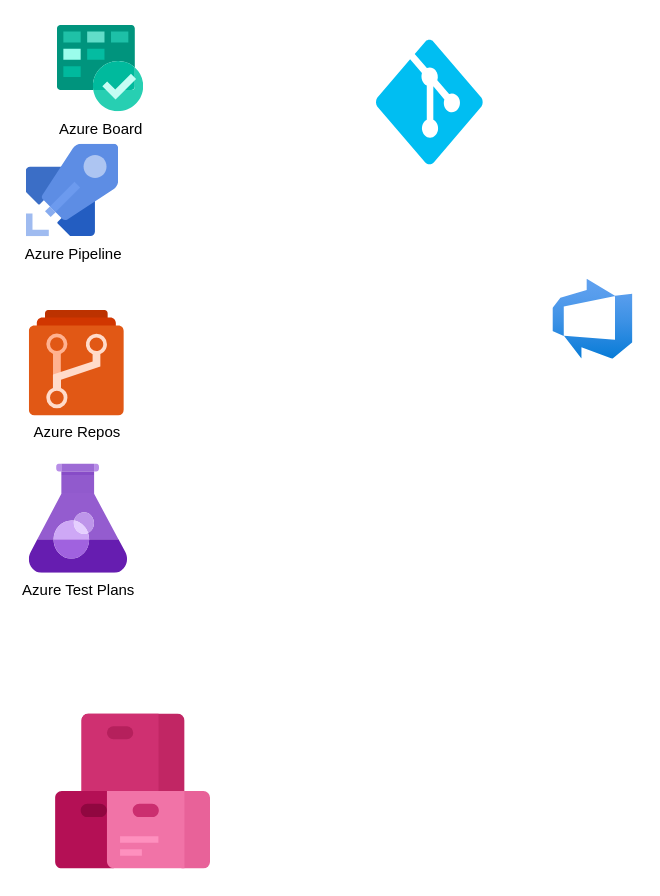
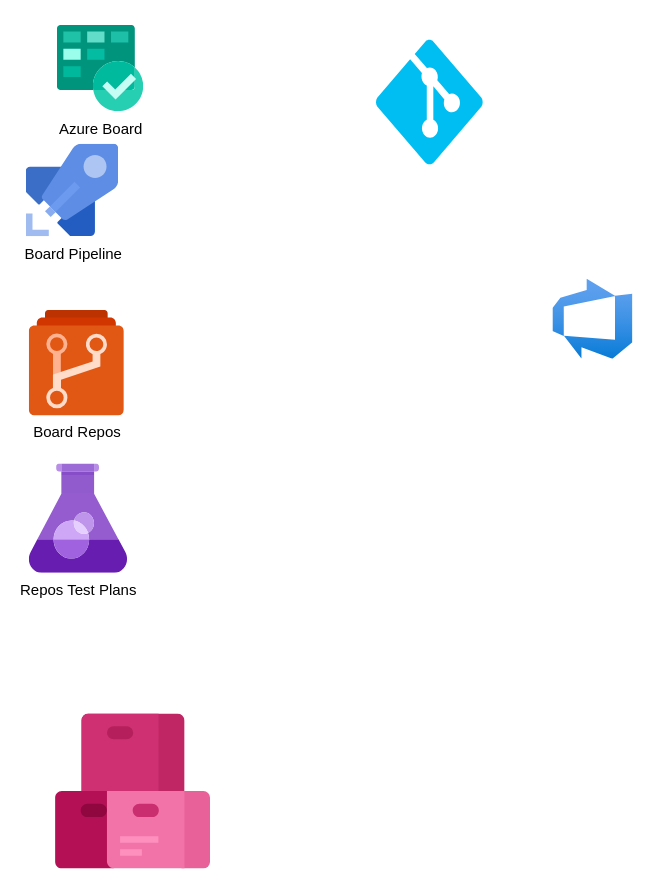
  <mxCell id="0" />
  <mxCell id="1" parent="0" />
  <mxCell id="2" value="Azure Board" style="image;sketch=0;aspect=fixed;html=1;points=[];align=center;fontSize=12;image=img/lib/mscae/Azure_Boards.svg;" vertex="1" parent="1"><mxGeometry x="45.5" y="20" width="69" height="69" as="geometry" /></mxCell>
- <mxCell id="3" value="Azure Pipeline" style="image;sketch=0;aspect=fixed;html=1;points=[];align=center;fontSize=12;image=img/lib/mscae/Azure_Pipelines.svg;" vertex="1" parent="1"><mxGeometry x="20.5" y="115" width="74" height="74" as="geometry" /></mxCell>
- <mxCell id="4" value="Azure Repos" style="image;sketch=0;aspect=fixed;html=1;points=[];align=center;fontSize=12;image=img/lib/mscae/Azure_Repos.svg;" vertex="1" parent="1"><mxGeometry x="23" y="248" width="76" height="84.44" as="geometry" /></mxCell>
+ <mxCell id="3" value="Board Pipeline" style="image;sketch=0;aspect=fixed;html=1;points=[];align=center;fontSize=12;image=img/lib/mscae/Azure_Pipelines.svg;" vertex="1" parent="1"><mxGeometry x="20.5" y="115" width="74" height="74" as="geometry" /></mxCell>
+ <mxCell id="4" value="Board Repos" style="image;sketch=0;aspect=fixed;html=1;points=[];align=center;fontSize=12;image=img/lib/mscae/Azure_Repos.svg;" vertex="1" parent="1"><mxGeometry x="23" y="248" width="76" height="84.44" as="geometry" /></mxCell>
  <mxCell id="5" value="" style="image;sketch=0;aspect=fixed;html=1;points=[];align=center;fontSize=12;image=img/lib/mscae/Azure_Artifacts.svg;" vertex="1" parent="1"><mxGeometry x="44" y="571" width="124" height="124" as="geometry" /></mxCell>
- <mxCell id="6" value="Azure Test Plans" style="image;sketch=0;aspect=fixed;html=1;points=[];align=center;fontSize=12;image=img/lib/mscae/Azure_Test_Plans.svg;" vertex="1" parent="1"><mxGeometry x="23" y="371" width="78.6" height="87.33" as="geometry" /></mxCell>
+ <mxCell id="6" value="Repos Test Plans" style="image;sketch=0;aspect=fixed;html=1;points=[];align=center;fontSize=12;image=img/lib/mscae/Azure_Test_Plans.svg;" vertex="1" parent="1"><mxGeometry x="23" y="371" width="78.6" height="87.33" as="geometry" /></mxCell>
  <mxCell id="7" value="" style="verticalLabelPosition=bottom;html=1;verticalAlign=top;align=center;strokeColor=none;fillColor=#00BEF2;shape=mxgraph.azure.git_repository;" vertex="1" parent="1"><mxGeometry x="300" y="31" width="86" height="100" as="geometry" /></mxCell>
  <mxCell id="8" value="" style="image;aspect=fixed;html=1;points=[];align=center;fontSize=12;image=img/lib/azure2/devops/Azure_DevOps.svg;" vertex="1" parent="1"><mxGeometry x="442" y="223" width="64" height="64" as="geometry" /></mxCell>
